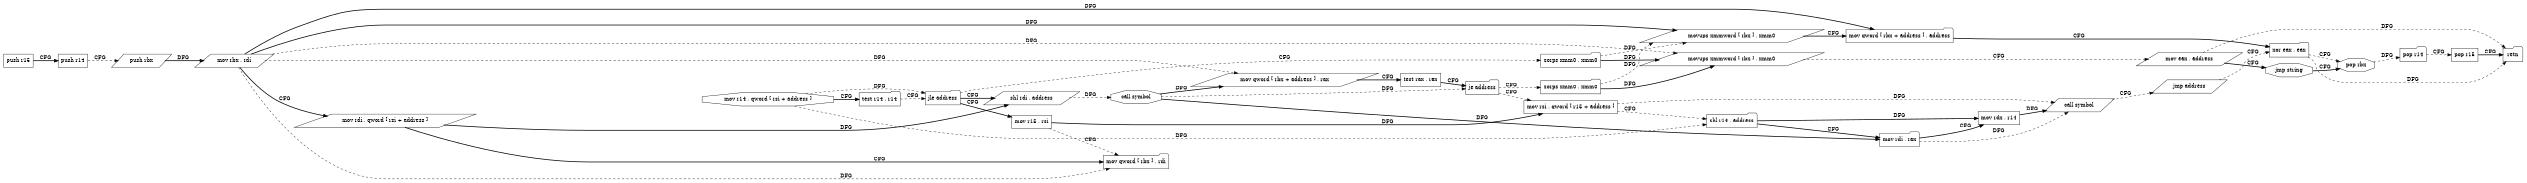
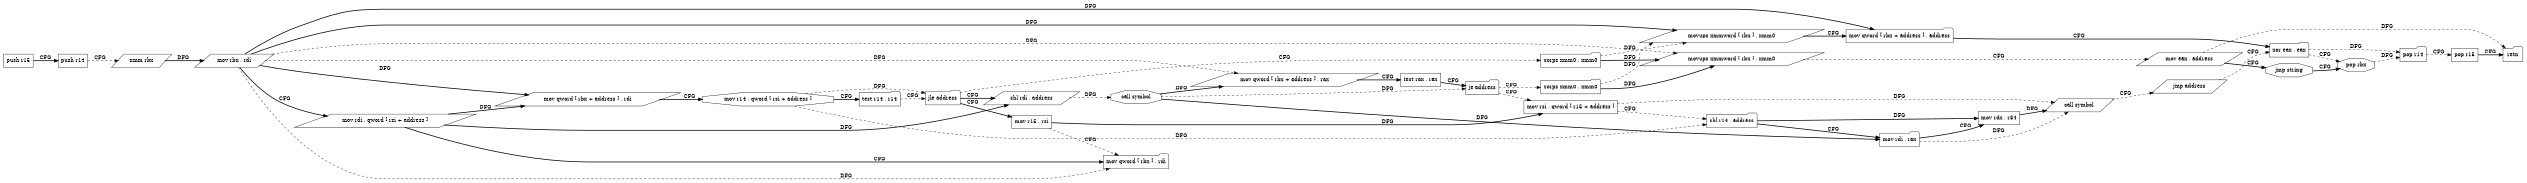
  digraph {
    rankdir=LR
    node [shape=folder]
    edge [style=bold]
    n1 [label="push r15" shape=box]
    n2 [label="push r14" shape=box]
-   n3 [label="push rbx" shape=parallelogram]
+   n3 [label="xmm rbx" shape=parallelogram]
    n4 [label="mov rbx , rdi" shape=parallelogram]
    n5 [label="mov rdi , qword [ rsi + address ]" shape=parallelogram]
+   n6 [label="mov qword [ rbx + address ] , rdi" shape=parallelogram]
    n7 [label="movups xmmword [ rbx ] , xmm0" shape=parallelogram]
    n8 [label="mov qword [ rbx + address ] , address"]
    n9 [label="mov qword [ rbx ] , rdi"]
    n10 [label="mov qword [ rbx + address ] , rax" shape=parallelogram]
    n11 [label="movups xmmword [ rbx ] , xmm0" shape=parallelogram]
    n12 [label="shl rdi , address" shape=parallelogram]
    n13 [label="mov r14 , qword [ rsi + address ]" shape=octagon]
    n14 [label="xor eax , eax"]
    n15 [label="test rax , rax" shape=box]
    n16 [label="mov eax , address" shape=parallelogram]
    n17 [label="call symbol" shape=octagon]
    n18 [label="test r14 , r14"]
    n19 [label="jle address"]
    n20 [label="shl r14 , address"]
    n21 [label="xorps xmm0 , xmm0"]
    n22 [label="mov r15 , rsi" shape=box]
    n23 [label="mov rdi , rax"]
-   n24 [label="mov rdx , r14" shape=box]
+   n24 [label="mov rdx , r84" shape=box]
    n25 [label="mov rsi , qword [ r15 + address ]" shape=box]
    n26 [label="call symbol" shape=parallelogram]
    n27 [label="pop rbx" shape=octagon]
    n28 [label=retn]
    n29 [label="pop r14"]
    n30 [label="je address"]
    n31 [label="xorps xmm0 , xmm0"]
    n32 [label="jmp address" shape=parallelogram]
    n33 [label="jmp string" shape=octagon]
    n34 [label="pop r15" shape=box]
    n1 -> n2 [label=CFG]
    n2 -> n3 [label=CFG style=dashed]
    n3 -> n4 [label=DFG]
    n4 -> n5 [label=CFG]
+   n4 -> n6 [label=DFG]
    n4 -> n7 [label=DFG]
    n4 -> n8 [label=DFG]
    n4 -> n9 [label=DFG style=dashed]
    n4 -> n10 [label=DFG style=dashed]
    n4 -> n11 [label=DFG style=dashed]
+   n5 -> n6 [label=DFG]
    n5 -> n9 [label=CFG]
    n5 -> n12 [label=DFG]
+   n6 -> n13 [label=CFG]
    n7 -> n8 [label=CFG]
    n8 -> n14 [label=CFG]
    n10 -> n15 [label=CFG]
    n11 -> n16 [label=CFG style=dashed]
    n12 -> n17 [label=DFG style=dashed]
    n13 -> n18 [label=CFG]
    n13 -> n19 [label=DFG style=dashed]
    n13 -> n20 [label=DFG style=dashed]
    n14 -> n27 [label=CFG style=dashed]
-   n14 -> n28 [label=DFG style=dashed]
+   n14 -> n29 [label=DFG style=dashed]
    n15 -> n30 [label=CFG]
    n16 -> n28 [label=DFG style=dashed]
    n16 -> n33 [label=CFG]
    n17 -> n10 [label=DFG]
    n17 -> n23 [label=DFG]
    n17 -> n30 [label=DFG style=dashed]
    n18 -> n19 [label=CFG style=dashed]
    n19 -> n12 [label=CFG]
    n19 -> n21 [label=CFG style=dashed]
    n19 -> n22 [label=CFG]
    n20 -> n23 [label=CFG]
    n20 -> n24 [label=DFG]
    n21 -> n7 [label=DFG style=dashed]
    n21 -> n11 [label=DFG]
    n22 -> n9 [label=CFG style=dashed]
    n22 -> n25 [label=DFG]
    n23 -> n24 [label=CFG]
    n23 -> n26 [label=DFG style=dashed]
    n24 -> n26 [label=DFG]
    n25 -> n20 [label=CFG style=dashed]
    n25 -> n26 [label=DFG style=dashed]
    n26 -> n32 [label=CFG style=dashed]
    n27 -> n29 [label=DFG style=dashed]
    n29 -> n34 [label=CFG style=dashed]
    n30 -> n25 [label=CFG style=dashed]
    n30 -> n31 [label=CFG style=dashed]
    n31 -> n7 [label=DFG style=dashed]
    n31 -> n11 [label=DFG]
    n32 -> n14 [label=CFG style=dashed]
    n33 -> n27 [label=CFG]
    n34 -> n28 [label=CFG]
  }
